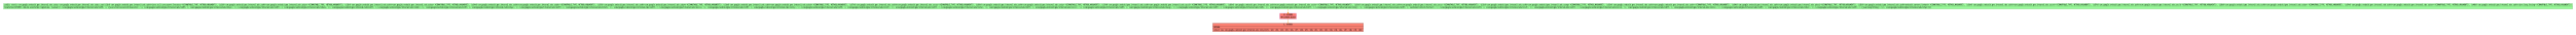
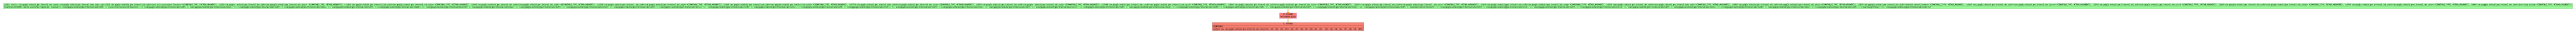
  digraph {
    fontname="IBM Plex Mono"
    node [shape=record style=filled fillcolor=salmon fontname="IBM Plex Mono"]
    edge [color=darkorange style=bold fontname="IBM Plex Mono"]
    n1 [label="{0\:\ 0x0000|MTH_ENTER_BLOCK\l}" color=purple]
-   n2 [label="{1\:\ 0x002d|RETURN\l|return new com.google.android.gms.internal.ads.zzbyr(r21, r22, r23, r24, r25, r26, r27, r28, r29, r30, r31, r32, r33, r34, r35, r36, r37, r38, r39, r40)\l}" color=black]
+   n2 [label="{1\:\ 0x002d|IMMUTABLE\l|return new com.google.android.gms.internal.ads.zzbyr(r21, r22, r23, r24, r25, r26, r27, r28, r29, r30, r31, r32, r33, r34, r35, r36, r37, r38, r39, r40)\l}" color=black]
    n3 [label="{public static com.google.android.gms.internal.ads.zzbyr com.google.android.gms.internal.ads.zzbyr.zza((r21v0 com.google.android.gms.internal.ads.zzdtt\<java.util.concurrent.Executor\> A[IMMUTABLE_TYPE, METHOD_ARGUMENT]), (r22v0 com.google.android.gms.internal.ads.zzdtt\<com.google.android.gms.internal.ads.zzbys\> A[IMMUTABLE_TYPE, METHOD_ARGUMENT]), (r23v0 com.google.android.gms.internal.ads.zzdtt\<com.google.android.gms.internal.ads.zzbza\> A[IMMUTABLE_TYPE, METHOD_ARGUMENT]), (r24v0 com.google.android.gms.internal.ads.zzdtt\<com.google.android.gms.internal.ads.zzbzk\> A[IMMUTABLE_TYPE, METHOD_ARGUMENT]), (r25v0 com.google.android.gms.internal.ads.zzdtt\<com.google.android.gms.internal.ads.zzbyw\> A[IMMUTABLE_TYPE, METHOD_ARGUMENT]), (r26v0 com.google.android.gms.internal.ads.zzdtt\<com.google.android.gms.internal.ads.zzbzb\> A[IMMUTABLE_TYPE, METHOD_ARGUMENT]), (r27v0 com.google.android.gms.internal.ads.zzdtt\<com.google.android.gms.internal.ads.zzcca\> A[IMMUTABLE_TYPE, METHOD_ARGUMENT]), (r28v0 com.google.android.gms.internal.ads.zzdtt\<com.google.android.gms.internal.ads.zzcby\> A[IMMUTABLE_TYPE, METHOD_ARGUMENT]), (r29v0 com.google.android.gms.internal.ads.zzdtt\<com.google.android.gms.internal.ads.zzccf\> A[IMMUTABLE_TYPE, METHOD_ARGUMENT]), (r30v0 com.google.android.gms.internal.ads.zzdtt\<com.google.android.gms.internal.ads.zzcbv\> A[IMMUTABLE_TYPE, METHOD_ARGUMENT]), (r31v0 com.google.android.gms.internal.ads.zzdtt\<com.google.android.gms.internal.ads.zzccc\> A[IMMUTABLE_TYPE, METHOD_ARGUMENT]), (r32v0 com.google.android.gms.internal.ads.zzdtt\<com.google.android.gms.internal.ads.zzavg\> A[IMMUTABLE_TYPE, METHOD_ARGUMENT]), (r33v0 com.google.android.gms.internal.ads.zzdtt\<com.google.android.gms.internal.ads.zzdh\> A[IMMUTABLE_TYPE, METHOD_ARGUMENT]), (r34v0 com.google.android.gms.internal.ads.zzdtt\<com.google.android.gms.internal.ads.zzbaj\> A[IMMUTABLE_TYPE, METHOD_ARGUMENT]), (r35v0 com.google.android.gms.internal.ads.zzdtt\<android.content.Context\> A[IMMUTABLE_TYPE, METHOD_ARGUMENT]), (r36v0 com.google.android.gms.internal.ads.zzdtt\<com.google.android.gms.internal.ads.zzcxt\> A[IMMUTABLE_TYPE, METHOD_ARGUMENT]), (r37v0 com.google.android.gms.internal.ads.zzdtt\<com.google.android.gms.internal.ads.zzcxl\> A[IMMUTABLE_TYPE, METHOD_ARGUMENT]), (r38v0 com.google.android.gms.internal.ads.zzdtt\<com.google.android.gms.internal.ads.zzbrx\> A[IMMUTABLE_TYPE, METHOD_ARGUMENT]), (r39v0 com.google.android.gms.internal.ads.zzdtt\<com.google.android.gms.internal.ads.zzbsn\> A[IMMUTABLE_TYPE, METHOD_ARGUMENT]), (r40v0 com.google.android.gms.internal.ads.zzdtt\<java.lang.String\> A[IMMUTABLE_TYPE, METHOD_ARGUMENT]))  | Annotation[SYSTEM, dalvik.annotation.Signature, \{value=[(, Lcom\/google\/android\/gms\/internal\/ads\/zzdtt, \<, Ljava\/util\/concurrent\/Executor;, \>;, Lcom\/google\/android\/gms\/internal\/ads\/zzdtt, \<, Lcom\/google\/android\/gms\/internal\/ads\/zzbys;, \>;, Lcom\/google\/android\/gms\/internal\/ads\/zzdtt, \<, Lcom\/google\/android\/gms\/internal\/ads\/zzbza;, \>;, Lcom\/google\/android\/gms\/internal\/ads\/zzdtt, \<, Lcom\/google\/android\/gms\/internal\/ads\/zzbzk;, \>;, Lcom\/google\/android\/gms\/internal\/ads\/zzdtt, \<, Lcom\/google\/android\/gms\/internal\/ads\/zzbyw;, \>;, Lcom\/google\/android\/gms\/internal\/ads\/zzdtt, \<, Lcom\/google\/android\/gms\/internal\/ads\/zzbzb;, \>;, Lcom\/google\/android\/gms\/internal\/ads\/zzdtt, \<, Lcom\/google\/android\/gms\/internal\/ads\/zzcca;, \>;, Lcom\/google\/android\/gms\/internal\/ads\/zzdtt, \<, Lcom\/google\/android\/gms\/internal\/ads\/zzcby;, \>;, Lcom\/google\/android\/gms\/internal\/ads\/zzdtt, \<, Lcom\/google\/android\/gms\/internal\/ads\/zzccf;, \>;, Lcom\/google\/android\/gms\/internal\/ads\/zzdtt, \<, Lcom\/google\/android\/gms\/internal\/ads\/zzcbv;, \>;, Lcom\/google\/android\/gms\/internal\/ads\/zzdtt, \<, Lcom\/google\/android\/gms\/internal\/ads\/zzccc;, \>;, Lcom\/google\/android\/gms\/internal\/ads\/zzdtt, \<, Lcom\/google\/android\/gms\/internal\/ads\/zzavg;, \>;, Lcom\/google\/android\/gms\/internal\/ads\/zzdtt, \<, Lcom\/google\/android\/gms\/internal\/ads\/zzdh;, \>;, Lcom\/google\/android\/gms\/internal\/ads\/zzdtt, \<, Lcom\/google\/android\/gms\/internal\/ads\/zzbaj;, \>;, Lcom\/google\/android\/gms\/internal\/ads\/zzdtt, \<, Landroid\/content\/Context;, \>;, Lcom\/google\/android\/gms\/internal\/ads\/zzdtt, \<, Lcom\/google\/android\/gms\/internal\/ads\/zzcxt;, \>;, Lcom\/google\/android\/gms\/internal\/ads\/zzdtt, \<, Lcom\/google\/android\/gms\/internal\/ads\/zzcxl;, \>;, Lcom\/google\/android\/gms\/internal\/ads\/zzdtt, \<, Lcom\/google\/android\/gms\/internal\/ads\/zzbrx;, \>;, Lcom\/google\/android\/gms\/internal\/ads\/zzdtt, \<, Lcom\/google\/android\/gms\/internal\/ads\/zzbsn;, \>;, Lcom\/google\/android\/gms\/internal\/ads\/zzdtt, \<, Ljava\/lang\/String;, \>;), Lcom\/google\/android\/gms\/internal\/ads\/zzbyr;]\}]\l}" fillcolor=palegreen color=gray40]
    n1 -> n2 [arrowhead=odot]
    n3 -> n1 [arrowhead=box]
  }
